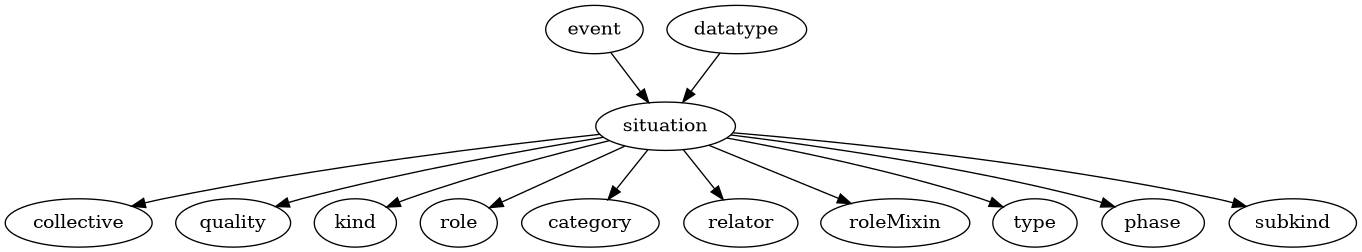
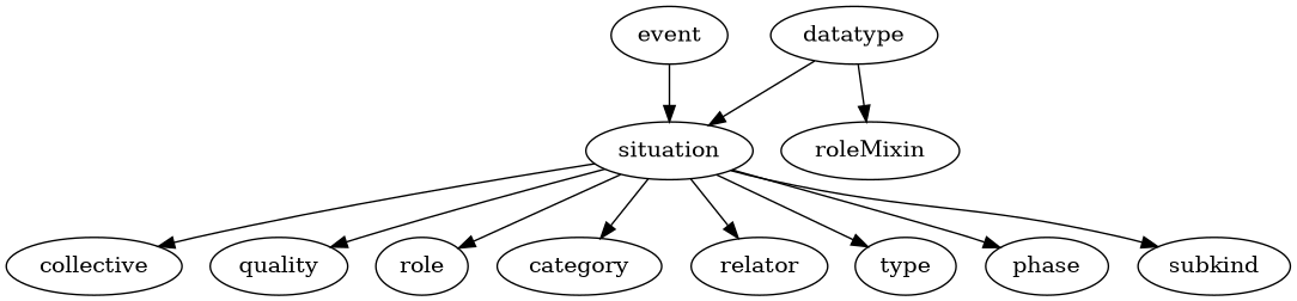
  strict digraph {
    event
    situation
    collective
    quality
-   kind
    role
    category
    relator
    roleMixin
    type
    phase
    subkind
    datatype
    event -> situation
    situation -> collective
    situation -> quality
-   situation -> kind
    situation -> role
    situation -> category
    situation -> relator
-   situation -> roleMixin
+   datatype -> roleMixin
    situation -> type
    situation -> phase
    situation -> subkind
    datatype -> situation
  }
